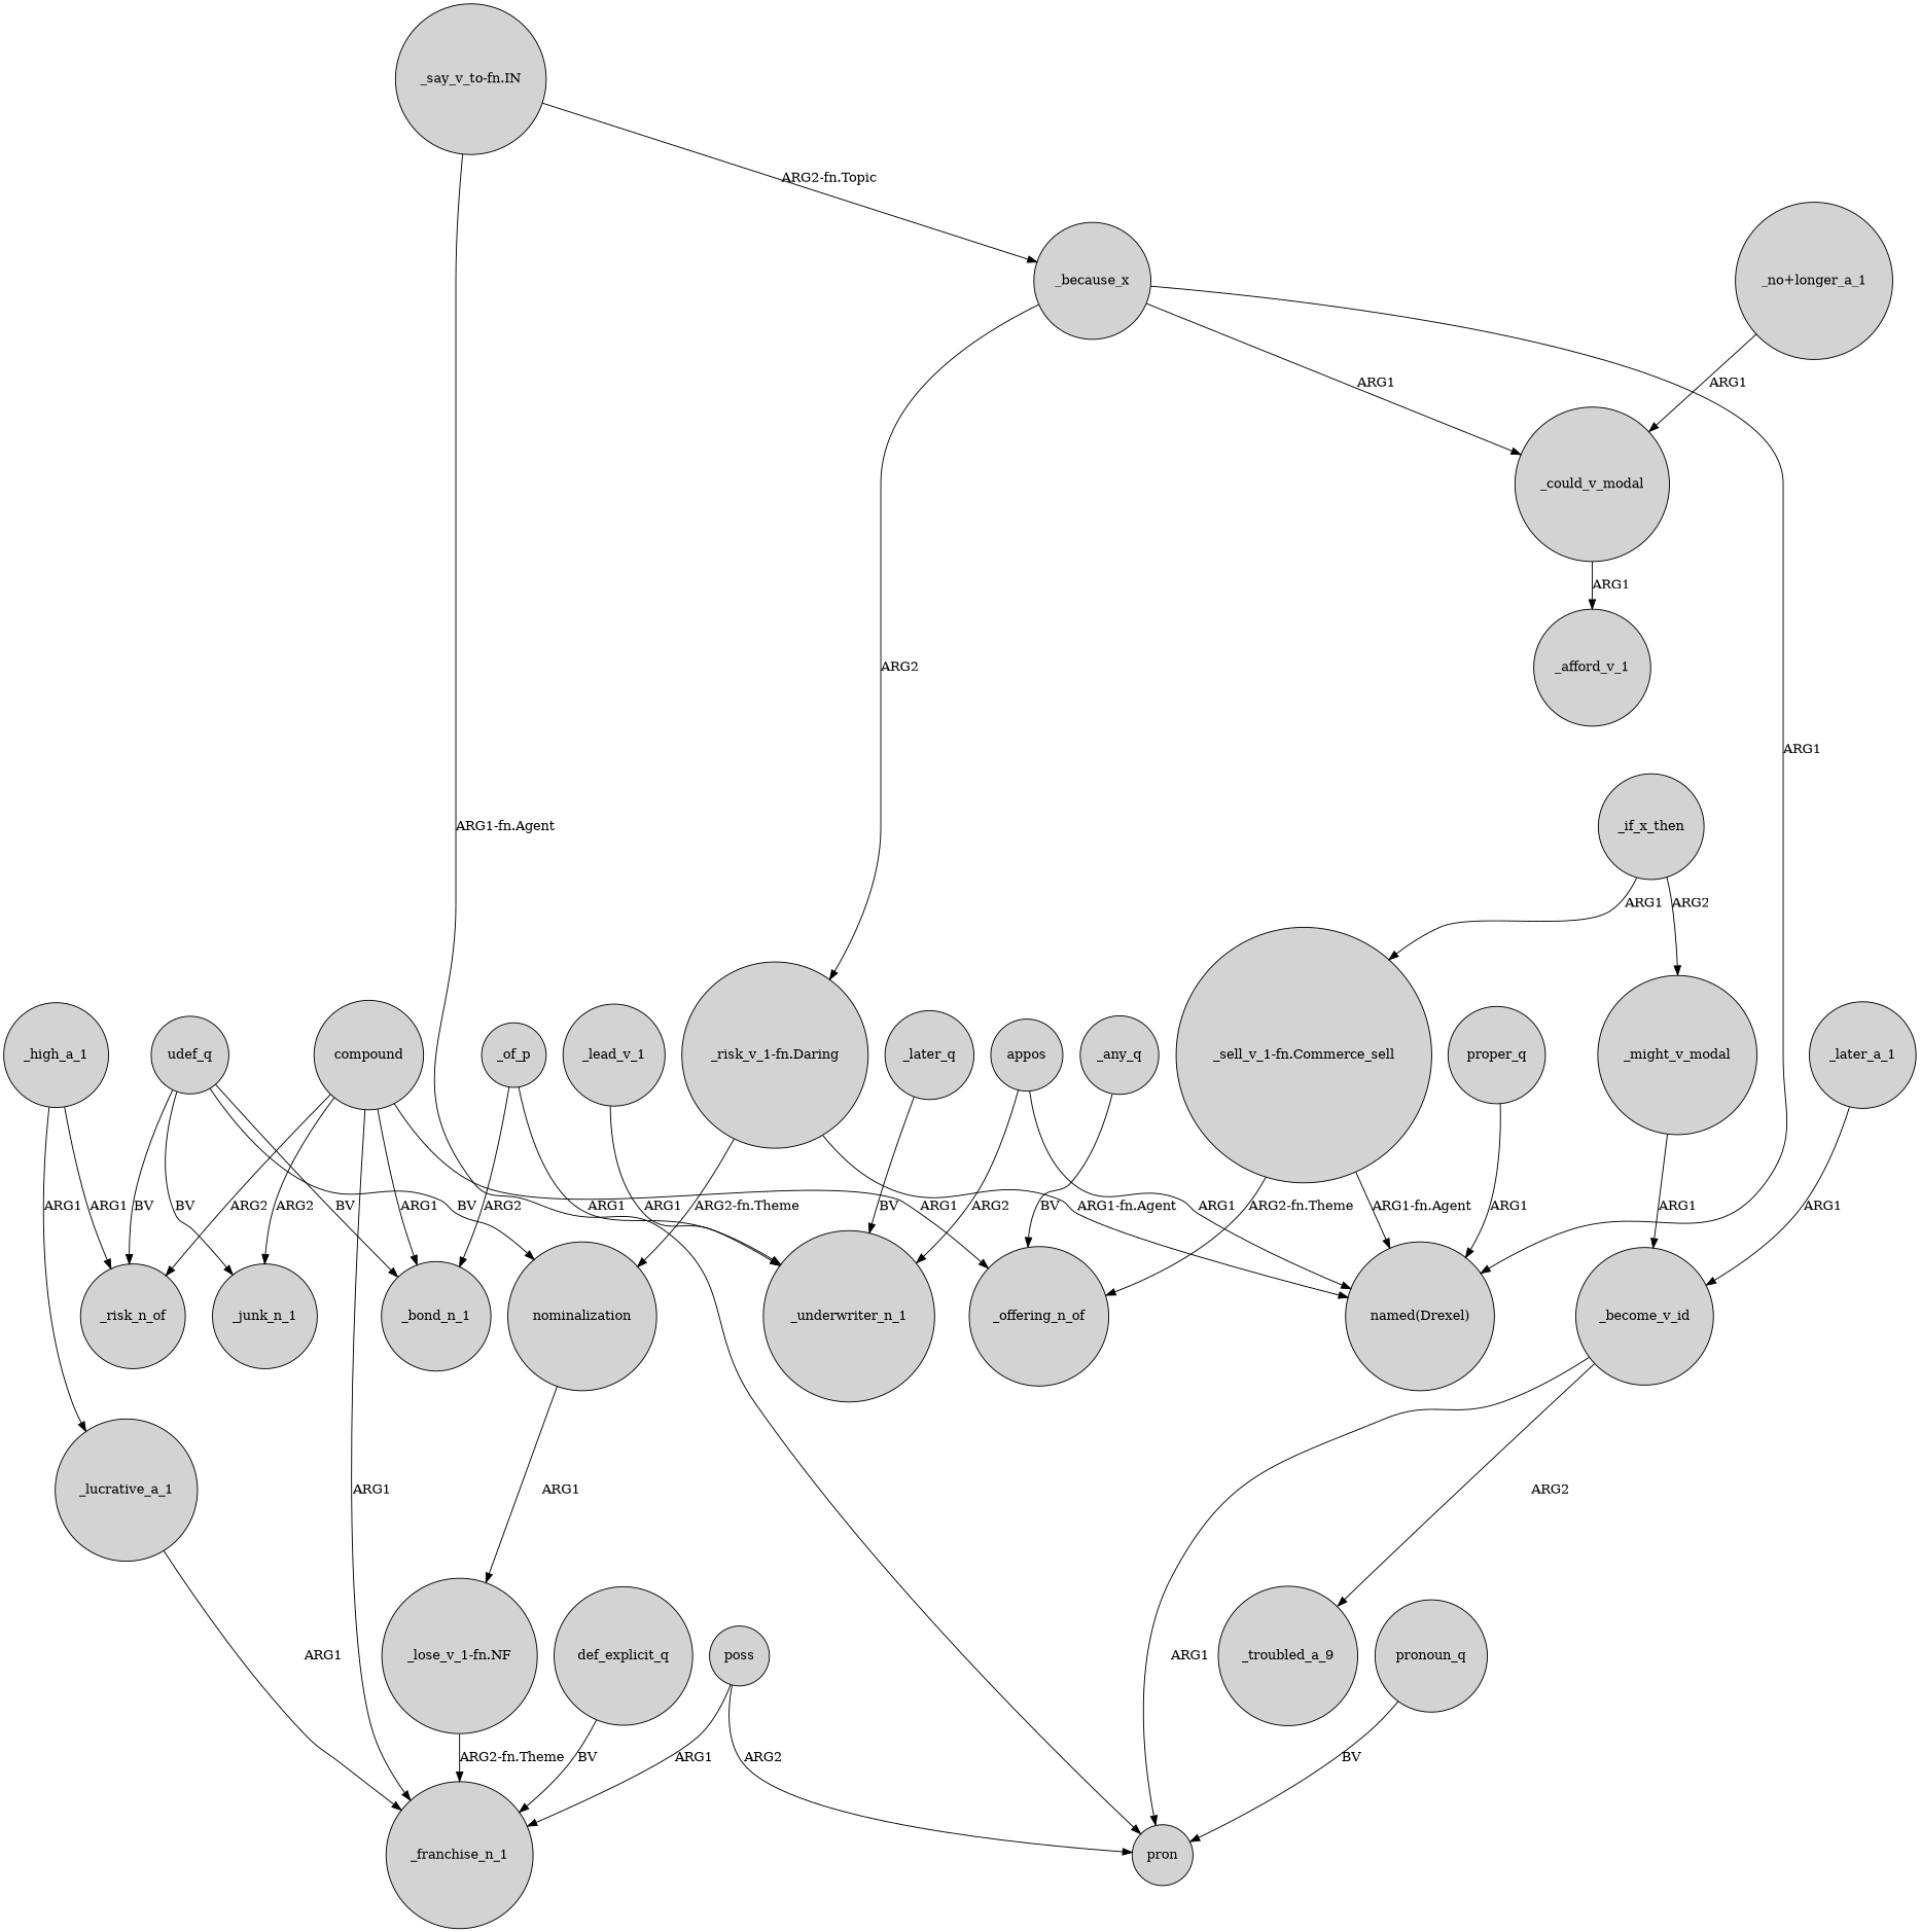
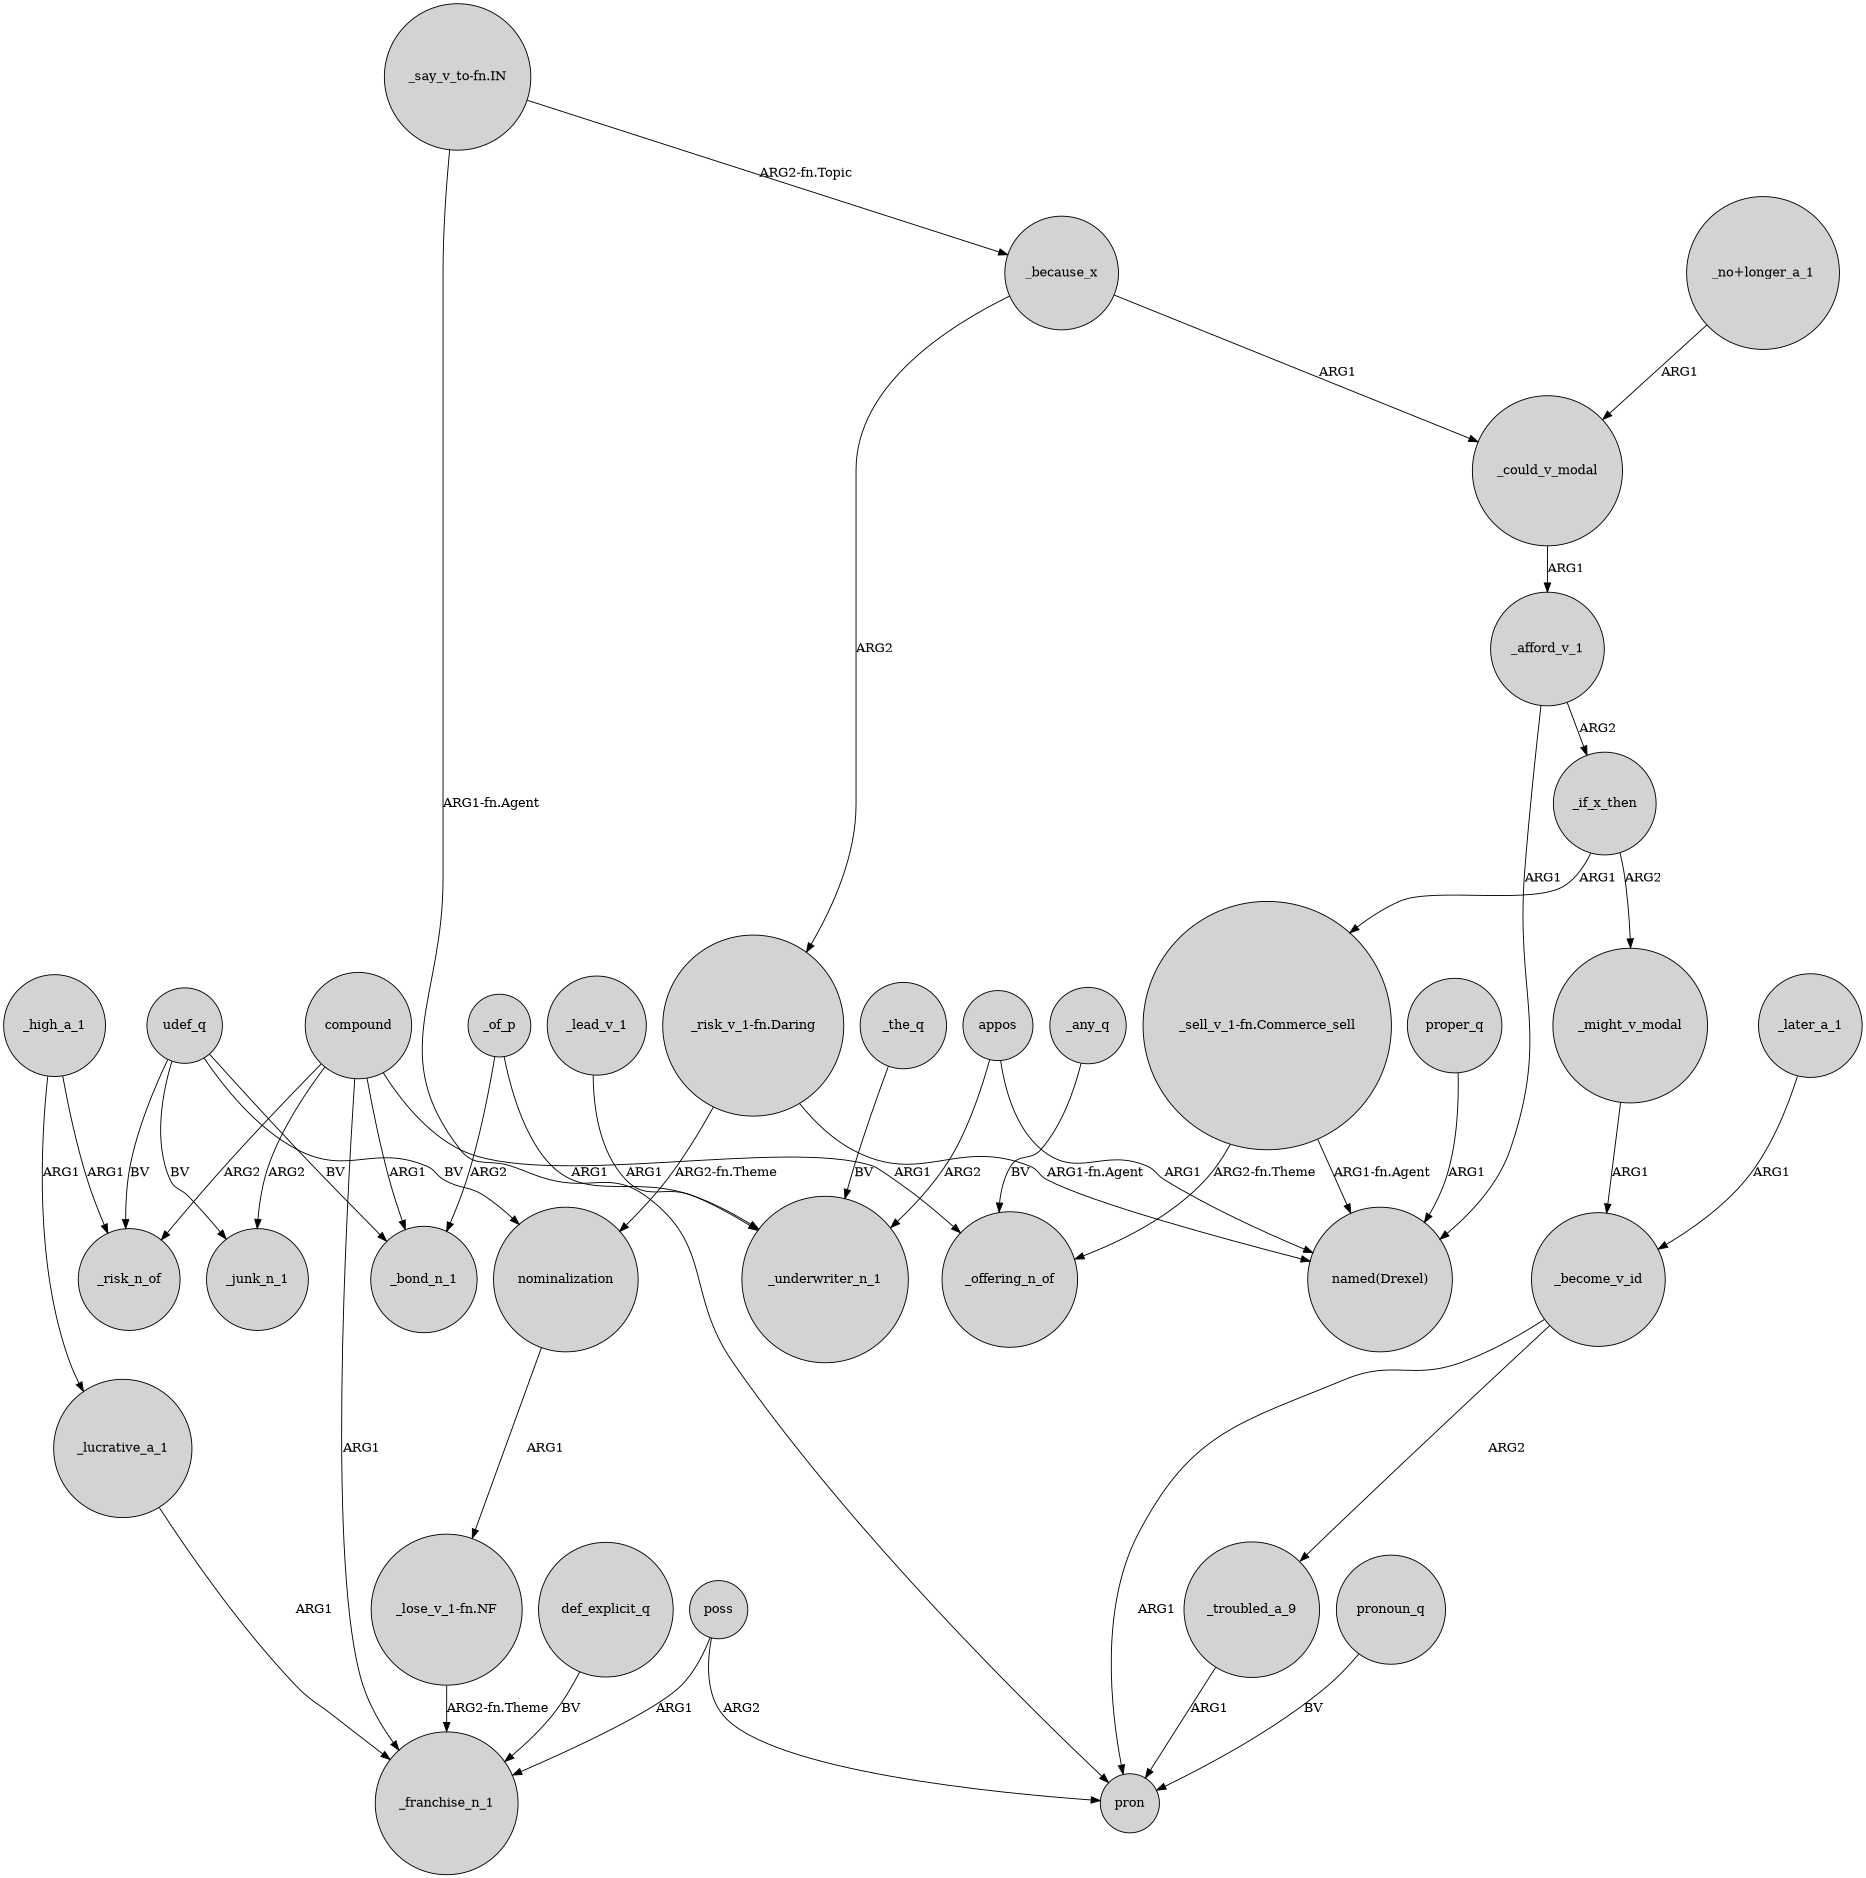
  digraph {
    node [shape=circle style=filled]
    udef_q
    _risk_n_of
    _bond_n_1
    _junk_n_1
    nominalization
    "_lose_v_1-fn.NF"
    _high_a_1
    _lucrative_a_1
    _franchise_n_1
    poss
    pron
    _afford_v_1
    "named(Drexel)"
    _if_x_then
    "_sell_v_1-fn.Commerce_sell"
    _might_v_modal
    def_explicit_q
    _because_x
    _could_v_modal
    "_risk_v_1-fn.Daring"
    proper_q
    _offering_n_of
    compound
    _become_v_id
    n25 [label=_troubled_a_9]
    "_no+longer_a_1"
-   _the_q [label=_later_q]
+   _the_q
    _underwriter_n_1
    _any_q
    _of_p
    "_say_v_to-fn.IN"
    pronoun_q
    _later_a_1
    appos
    _lead_v_1
    udef_q -> _risk_n_of [label=BV]
    udef_q -> _bond_n_1 [label=BV]
    udef_q -> _junk_n_1 [label=BV]
    udef_q -> nominalization [label=BV]
    nominalization -> "_lose_v_1-fn.NF" [label=ARG1]
    "_lose_v_1-fn.NF" -> _franchise_n_1 [label="ARG2-fn.Theme"]
    _high_a_1 -> _risk_n_of [label=ARG1]
    _high_a_1 -> _lucrative_a_1 [label=ARG1]
    _lucrative_a_1 -> _franchise_n_1 [label=ARG1]
    poss -> _franchise_n_1 [label=ARG1]
    poss -> pron [label=ARG2]
-   _because_x -> "named(Drexel)" [label=ARG1]
+   _afford_v_1 -> "named(Drexel)" [label=ARG1]
+   _afford_v_1 -> _if_x_then [label=ARG2]
    _if_x_then -> "_sell_v_1-fn.Commerce_sell" [label=ARG1]
    _if_x_then -> _might_v_modal [label=ARG2]
    "_sell_v_1-fn.Commerce_sell" -> "named(Drexel)" [label="ARG1-fn.Agent"]
    "_sell_v_1-fn.Commerce_sell" -> _offering_n_of [label="ARG2-fn.Theme"]
    _might_v_modal -> _become_v_id [label=ARG1]
    def_explicit_q -> _franchise_n_1 [label=BV]
    _because_x -> _could_v_modal [label=ARG1]
    _because_x -> "_risk_v_1-fn.Daring" [label=ARG2]
    _could_v_modal -> _afford_v_1 [label=ARG1]
    "_risk_v_1-fn.Daring" -> nominalization [label="ARG2-fn.Theme"]
    "_risk_v_1-fn.Daring" -> "named(Drexel)" [label="ARG1-fn.Agent"]
    proper_q -> "named(Drexel)" [label=ARG1]
    compound -> _risk_n_of [label=ARG2]
    compound -> _bond_n_1 [label=ARG1]
    compound -> _junk_n_1 [label=ARG2]
    compound -> _franchise_n_1 [label=ARG1]
    compound -> _offering_n_of [label=ARG1]
    _become_v_id -> pron [label=ARG1]
    _become_v_id -> n25 [label=ARG2]
+   n25 -> pron [label=ARG1]
    "_no+longer_a_1" -> _could_v_modal [label=ARG1]
    _the_q -> _underwriter_n_1 [label=BV]
    _any_q -> _offering_n_of [label=BV]
    _of_p -> _bond_n_1 [label=ARG2]
    _of_p -> _underwriter_n_1 [label=ARG1]
    "_say_v_to-fn.IN" -> pron [label="ARG1-fn.Agent"]
    "_say_v_to-fn.IN" -> _because_x [label="ARG2-fn.Topic"]
    pronoun_q -> pron [label=BV]
    _later_a_1 -> _become_v_id [label=ARG1]
    appos -> "named(Drexel)" [label=ARG1]
    appos -> _underwriter_n_1 [label=ARG2]
    _lead_v_1 -> _underwriter_n_1 [label=ARG1]
  }
